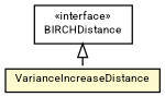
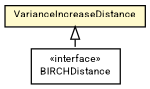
  digraph {
    nodesep=0.15
    rankdir=TB
    ranksep=0.25
    node [fontcolor=black fontname=Roboto fontsize=8 margin=0 shape=plaintext]
    n1 [height=0 label=<<table title="de.lmu.ifi.dbs.elki.algorithm.clustering.hierarchical.birch.BIRCHDistance" border="0" cellborder="1" cellspacing="0" cellpadding="2" href="BIRCHDistance.html" target="_parent"> 		<tr><td><table border="0" cellspacing="0" cellpadding="1"> 		<tr><td align="center" balign="center"> &#171;interface&#187; </td></tr> 		<tr><td align="center" balign="center"> <font face="Roboto">BIRCHDistance</font> </td></tr> 		</table></td></tr> 		</table>> width=0]
    n2 [height=0 label=<<table title="de.lmu.ifi.dbs.elki.algorithm.clustering.hierarchical.birch.VarianceIncreaseDistance" border="0" cellborder="1" cellspacing="0" cellpadding="2" bgcolor="lemonChiffon" href="VarianceIncreaseDistance.html" target="_parent"> 		<tr><td><table border="0" cellspacing="0" cellpadding="1"> 		<tr><td align="center" balign="center"> <font face="Roboto">VarianceIncreaseDistance</font> </td></tr> 		</table></td></tr> 		</table>> width=0]
-   n1 -> n2 [arrowtail=empty color=black dir=back fontname=Roboto fontsize=7 labelfontname=Roboto labelfontsize=7 style=dashed weight=9]
+   n2 -> n1 [arrowtail=empty color=black dir=back fontname=Roboto fontsize=7 labelfontname=Roboto labelfontsize=7 style=dashed weight=9]
  }
